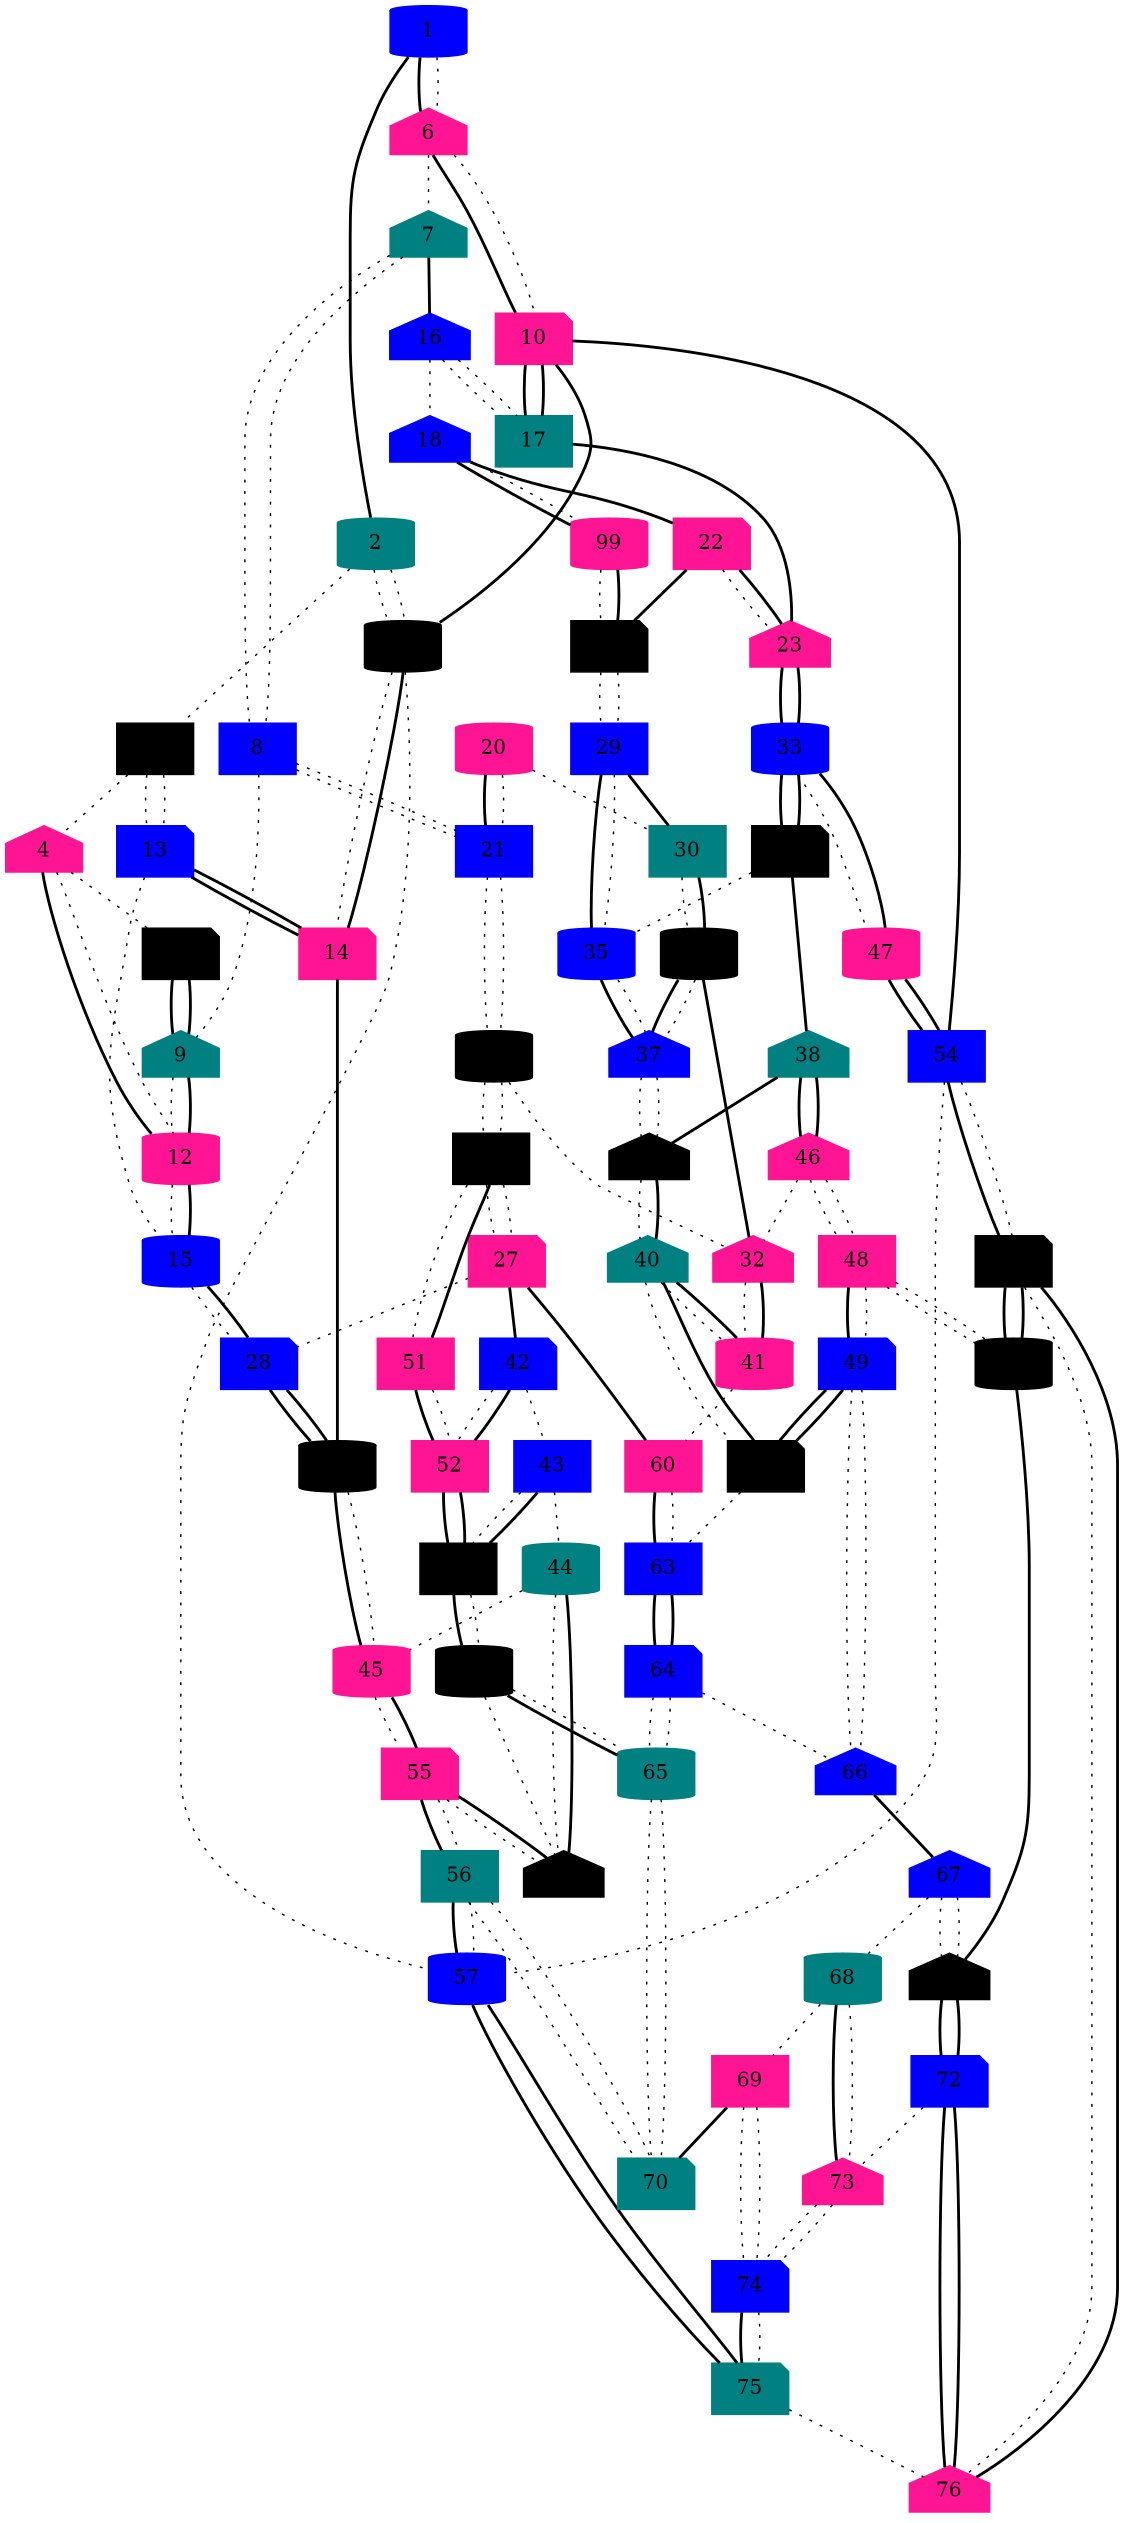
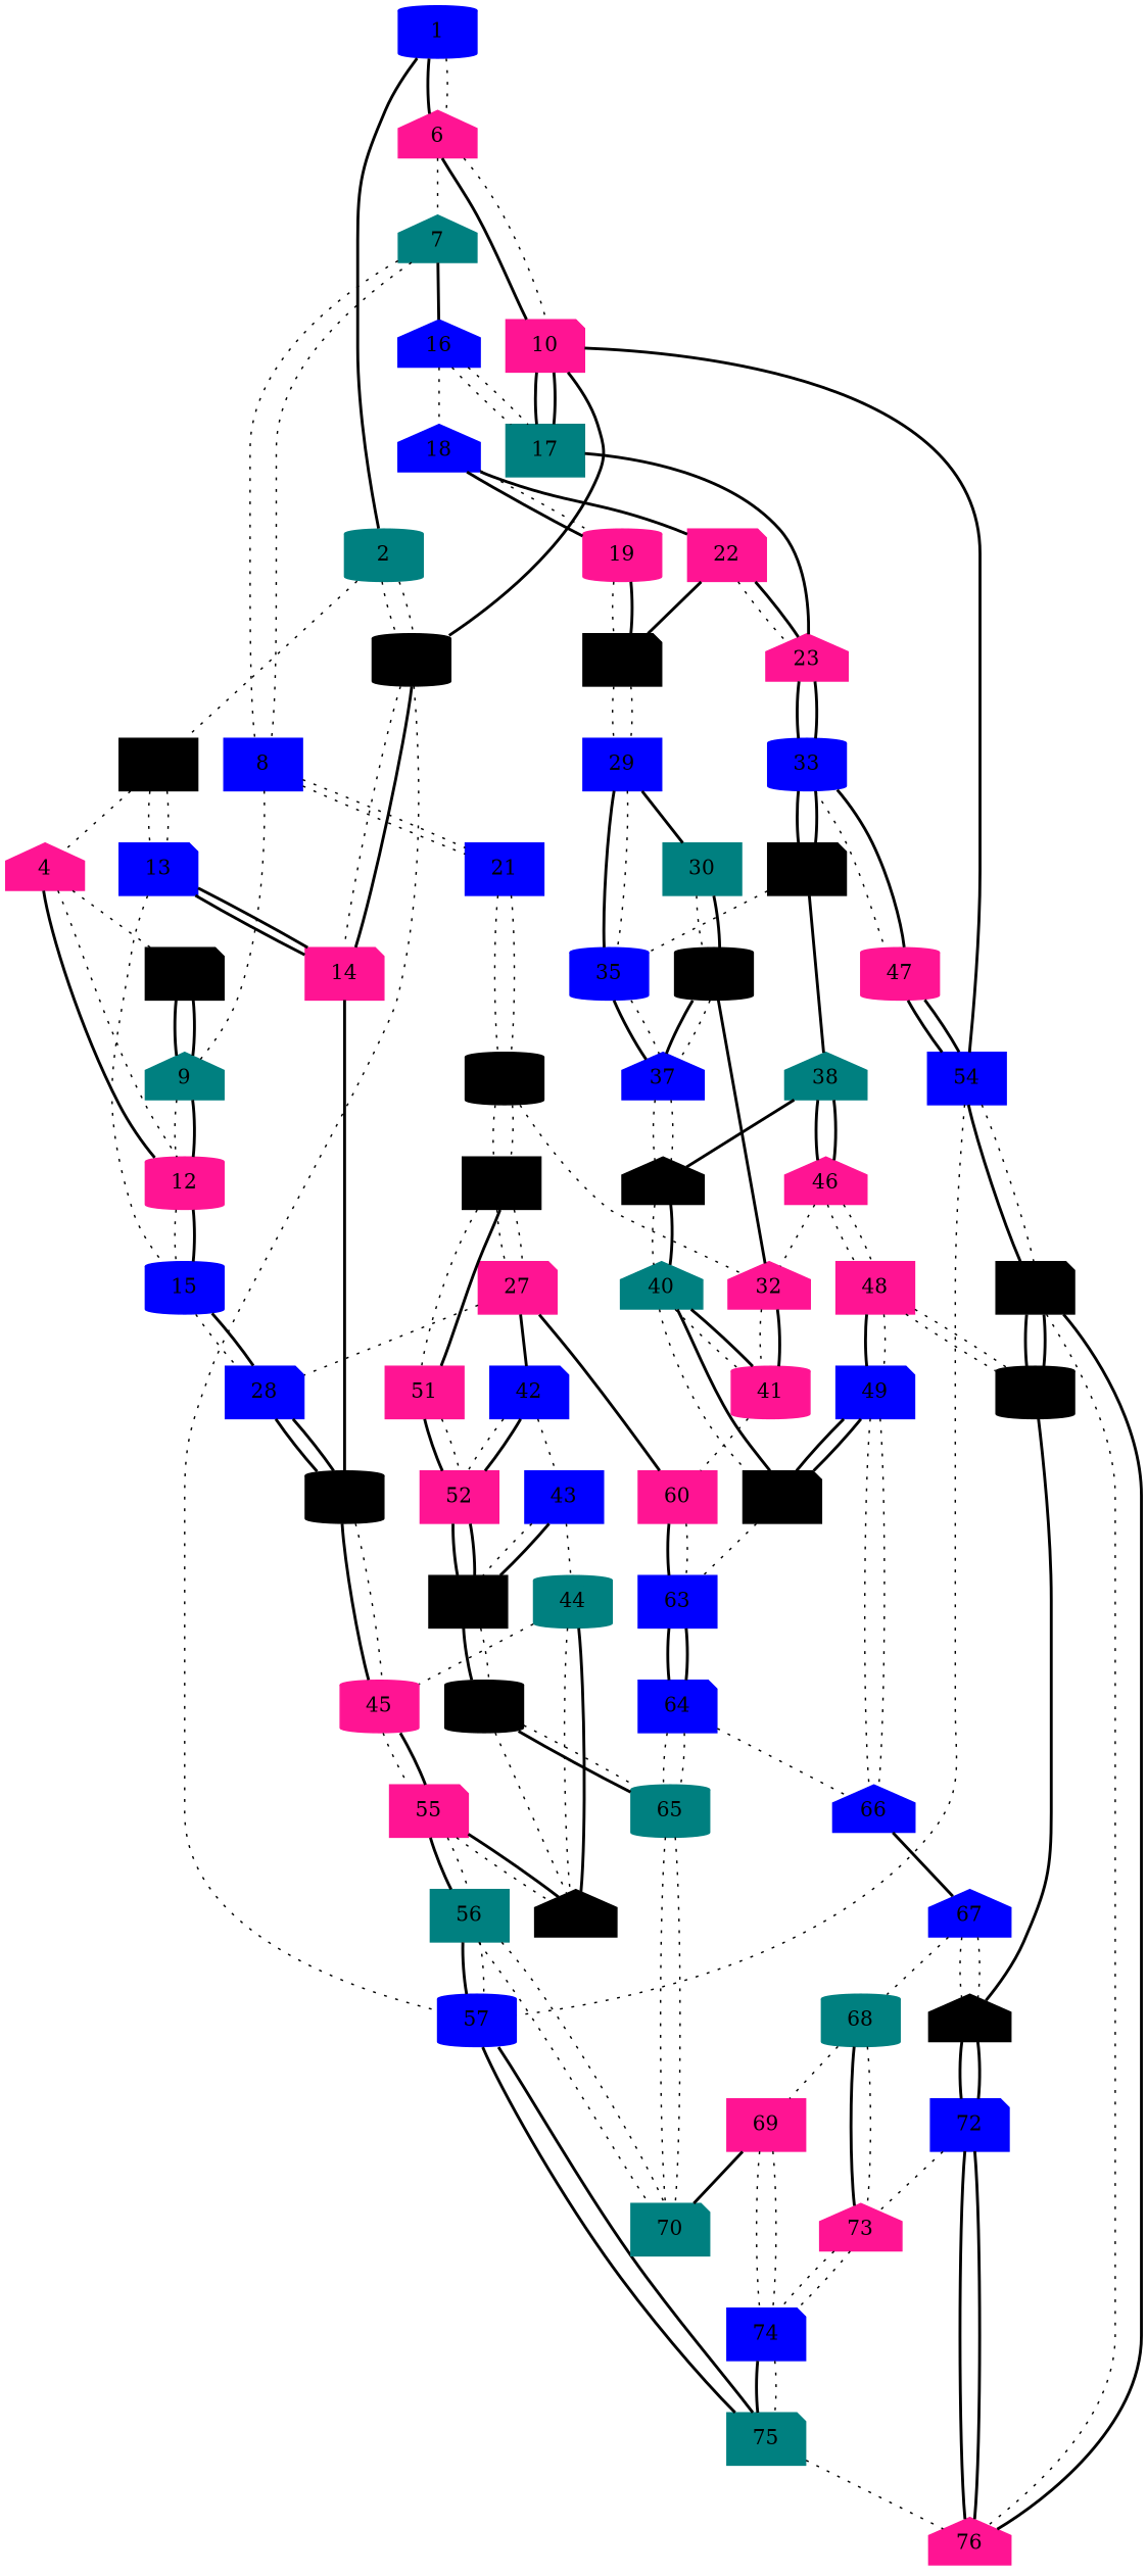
  graph {
    node [color=blue shape=cylinder style=filled]
    edge [style=dotted]
    2 [color=teal]
    1
    6 [color=deeppink shape=house]
    3 [color=black shape=box]
    11 [color=black]
    7 [color=teal shape=house]
    10 [color=deeppink shape=note]
    4 [color=deeppink shape=house]
    13 [shape=note]
    14 [color=deeppink shape=note]
    57
    5 [color=black shape=note]
    12 [color=deeppink]
    15
    9 [color=teal shape=house]
    8 [shape=box]
    16 [shape=house]
    17 [color=teal shape=box]
    54 [shape=box]
    21 [shape=box]
    18 [shape=house]
    25 [color=black]
    23 [color=deeppink shape=house]
    61 [color=black shape=note]
    36 [color=black]
    75 [color=teal shape=note]
    28 [shape=note]
    45 [color=deeppink]
-   19 [color=deeppink label=99]
+   19 [color=deeppink]
    22 [color=deeppink shape=note]
    33
    24 [color=black shape=note]
-   20 [color=deeppink]
    30 [color=teal shape=box]
    29 [shape=box]
    31 [color=black]
    26 [color=black shape=box]
    32 [color=deeppink shape=house]
    34 [color=black shape=note]
    47 [color=deeppink]
    35
    27 [color=deeppink shape=note]
    51 [color=deeppink shape=box]
    41 [color=deeppink]
    42 [shape=note]
    60 [color=deeppink shape=box]
    52 [color=deeppink shape=box]
    43 [shape=box]
    37 [shape=house]
    39 [color=black shape=house]
    38 [color=teal shape=house]
    46 [color=deeppink shape=house]
    55 [color=deeppink shape=note]
    40 [color=teal shape=house]
    48 [color=deeppink shape=box]
    50 [color=black shape=note]
    63 [shape=box]
    44 [color=teal]
    53 [color=black shape=box]
    59 [color=black shape=house]
    58 [color=black]
    56 [color=teal shape=box]
    49 [shape=note]
    62 [color=black]
    66 [shape=house]
    71 [color=black shape=house]
    67 [shape=house]
    64 [shape=note]
    65 [color=teal]
    76 [color=deeppink shape=house]
    70 [color=teal shape=note]
    72 [shape=note]
    68 [color=teal]
    69 [color=deeppink shape=box]
    73 [color=deeppink shape=house]
    74 [shape=note]
    2 -- 3
    2 -- 11
    2 -- 11
    1 -- 2 [style=bold]
    1 -- 6 [style=bold]
    1 -- 6
    6 -- 7
    6 -- 10 [style=bold]
    6 -- 10
    3 -- 4
    3 -- 13
    3 -- 13
    11 -- 14
    11 -- 14 [style=bold]
    11 -- 57
    7 -- 8
    7 -- 8
    7 -- 16 [style=bold]
    10 -- 11 [style=bold]
    10 -- 17 [style=bold]
    10 -- 17 [style=bold]
    10 -- 54 [style=bold]
    4 -- 5
    4 -- 12 [style=bold]
    4 -- 12
    13 -- 14 [style=bold]
    13 -- 14 [style=bold]
    13 -- 15
    14 -- 36 [style=bold]
    57 -- 75 [style=bold]
    57 -- 75 [style=bold]
    5 -- 9 [style=bold]
    5 -- 9 [style=bold]
    12 -- 15
    12 -- 15 [style=bold]
    15 -- 28
    15 -- 28 [style=bold]
    9 -- 12
    9 -- 12 [style=bold]
    8 -- 9
    8 -- 21
    8 -- 21
    16 -- 17
    16 -- 17
    16 -- 18
    17 -- 23 [style=bold]
    54 -- 57
    54 -- 61 [style=bold]
    54 -- 61
    21 -- 25
    21 -- 25
    18 -- 19 [style=bold]
    18 -- 19
    18 -- 22 [style=bold]
    25 -- 26
    25 -- 26
    25 -- 32
    23 -- 33 [style=bold]
    23 -- 33 [style=bold]
    61 -- 62 [style=bold]
    61 -- 62 [style=bold]
    61 -- 76
    61 -- 76 [style=bold]
    36 -- 45 [style=bold]
    36 -- 45
    75 -- 76
    28 -- 36 [style=bold]
    28 -- 36 [style=bold]
    45 -- 55
    45 -- 55 [style=bold]
    19 -- 24
    19 -- 24 [style=bold]
    22 -- 23
    22 -- 23 [style=bold]
    22 -- 24 [style=bold]
    33 -- 34 [style=bold]
    33 -- 34 [style=bold]
    33 -- 47
    33 -- 47 [style=bold]
    24 -- 29
    24 -- 29
-   20 -- 21 [style=bold]
-   20 -- 21
-   20 -- 30
    30 -- 31
    30 -- 31 [style=bold]
    29 -- 30 [style=bold]
    29 -- 35 [style=bold]
    29 -- 35
    31 -- 32 [style=bold]
    31 -- 37 [style=bold]
    31 -- 37
    26 -- 27
    26 -- 27
    26 -- 51
    26 -- 51 [style=bold]
    32 -- 41
    32 -- 41 [style=bold]
    34 -- 35
    34 -- 38 [style=bold]
    47 -- 54 [style=bold]
    47 -- 54 [style=bold]
    35 -- 37 [style=bold]
    35 -- 37
    27 -- 28
    27 -- 42 [style=bold]
    27 -- 60 [style=bold]
    51 -- 52 [style=bold]
    51 -- 52
    41 -- 60
    42 -- 52
    42 -- 52 [style=bold]
    42 -- 43
    60 -- 63 [style=bold]
    60 -- 63
    52 -- 53 [style=bold]
    52 -- 53 [style=bold]
    43 -- 44
    43 -- 53
    43 -- 53 [style=bold]
    37 -- 39
    37 -- 39
    39 -- 40
    39 -- 40 [style=bold]
    38 -- 39 [style=bold]
    38 -- 46 [style=bold]
    38 -- 46 [style=bold]
    46 -- 32
    46 -- 48
    46 -- 48
    55 -- 59
    55 -- 59 [style=bold]
    55 -- 56 [style=bold]
    55 -- 56
    40 -- 41
    40 -- 41 [style=bold]
    40 -- 50
    40 -- 50 [style=bold]
    48 -- 49 [style=bold]
    48 -- 49
    48 -- 62
    48 -- 62
    50 -- 63
    63 -- 64 [style=bold]
    63 -- 64 [style=bold]
    44 -- 45
    44 -- 59
    44 -- 59 [style=bold]
    53 -- 58 [style=bold]
    53 -- 58
    58 -- 59
    58 -- 65 [style=bold]
    58 -- 65
    56 -- 57 [style=bold]
    56 -- 57
    56 -- 70
    56 -- 70
    49 -- 50 [style=bold]
    49 -- 50 [style=bold]
    49 -- 66
    49 -- 66
    62 -- 71 [style=bold]
    66 -- 67 [style=bold]
    71 -- 72 [style=bold]
    71 -- 72 [style=bold]
    67 -- 71
    67 -- 71
    67 -- 68
    64 -- 66
    64 -- 65
    64 -- 65
    65 -- 70
    65 -- 70
    72 -- 76 [style=bold]
    72 -- 76 [style=bold]
    72 -- 73
    68 -- 69
    68 -- 73 [style=bold]
    68 -- 73
    69 -- 70 [style=bold]
    69 -- 74
    69 -- 74
    73 -- 74
    73 -- 74
    74 -- 75 [style=bold]
    74 -- 75
  }
